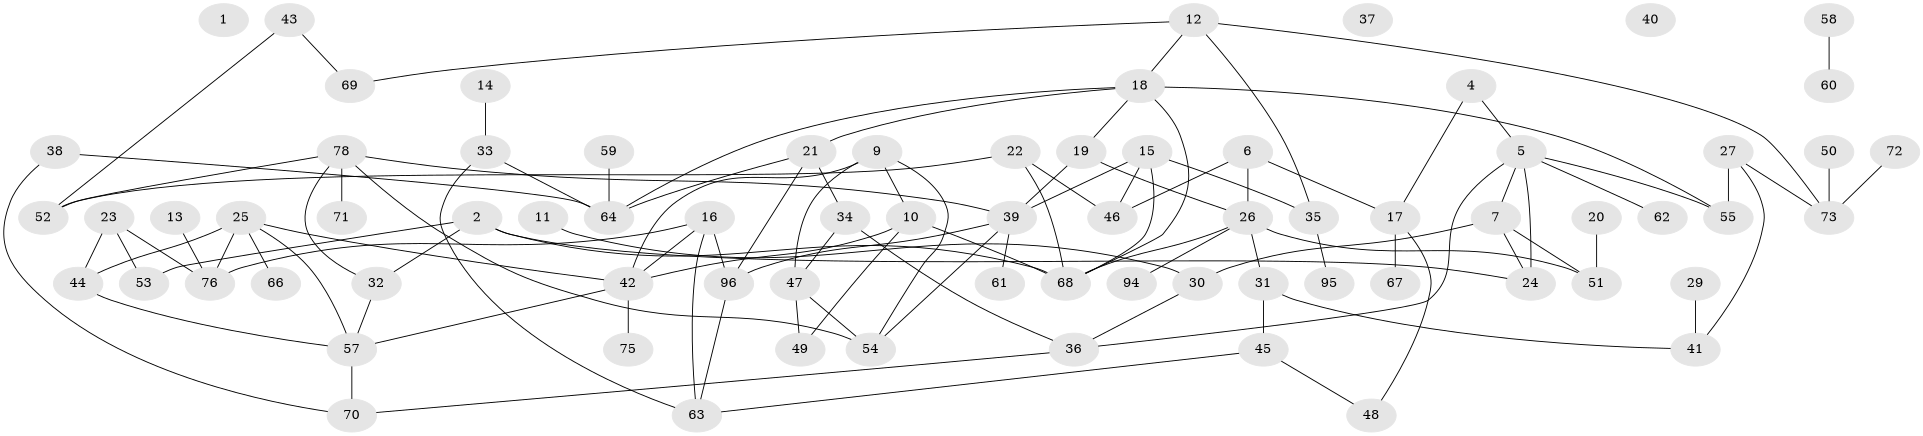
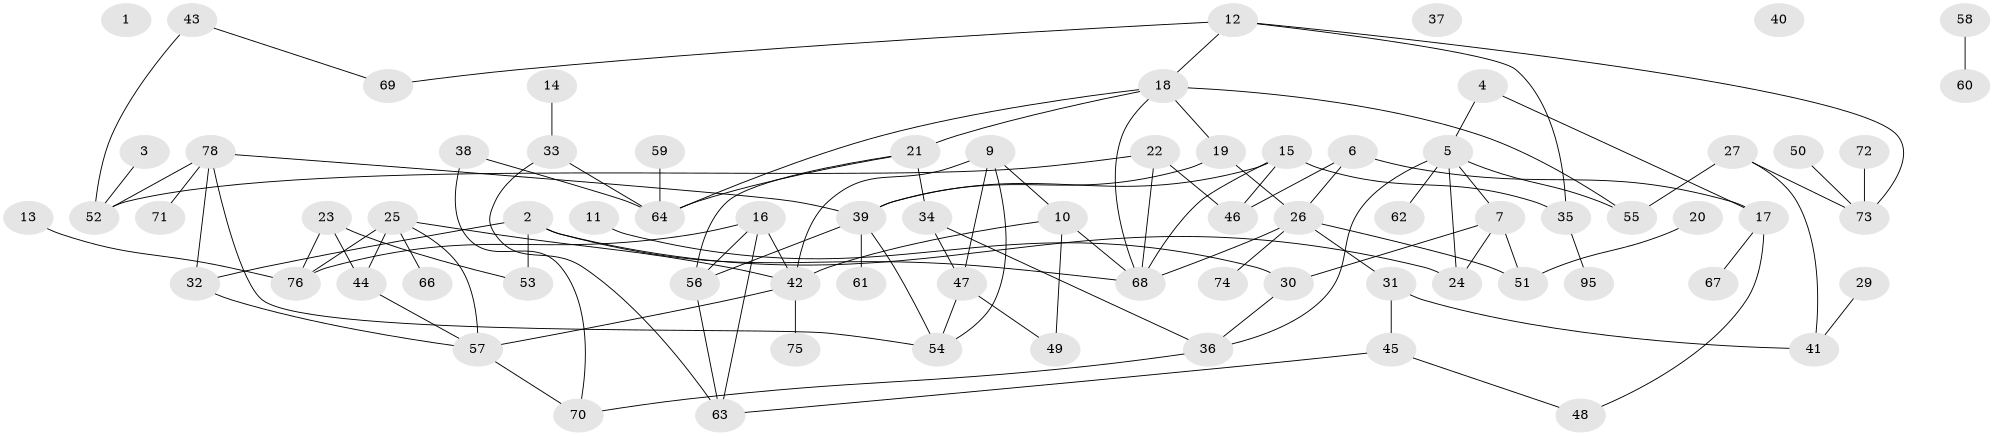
  graph {
    node [color=gray90 style=filled]
    1
    2
    24
    32
    53
    68
    57
+   3
    52
    4
    5
    17
    7
    36
    55
    62
    48
    67
    30
    51
    70
    6
    26
    46
    31
-   74 [label=94]
+   74
    9
    10
    42
    47
    54
    49
    75
    11
    12
    18
    35
    69
    73
    19
    21
    64
    n43 [label=95]
    13
    76
    14
    33
    63
    15
    39
-   56 [label=96]
+   56
    61
    16
    34
    20
    22
    23
    44
    25
    66
    41
    45
    27
    n64 [label=78]
    71
    29
    37
    38
    40
    43
    50
    58
    60
    59
    72
    2 -- 24
    2 -- 32
    2 -- 53
    2 -- 68
    32 -- 57
    57 -- 70
+   3 -- 52
    4 -- 5
    4 -- 17
    5 -- 24
    5 -- 7
    5 -- 36
    5 -- 55
    5 -- 62
    17 -- 48
    17 -- 67
    7 -- 24
    7 -- 30
    7 -- 51
    36 -- 70
    30 -- 36
    6 -- 17
    6 -- 26
    6 -- 46
    26 -- 68
    26 -- 51
    26 -- 31
    26 -- 74
    31 -- 41
    31 -- 45
    9 -- 10
    9 -- 42
    9 -- 47
    9 -- 54
    10 -- 68
    10 -- 42
    10 -- 49
    42 -- 57
    42 -- 75
    47 -- 54
    47 -- 49
    11 -- 30
    12 -- 18
    12 -- 35
    12 -- 69
    12 -- 73
    18 -- 68
    18 -- 55
    18 -- 19
    18 -- 21
    18 -- 64
    35 -- n43
    19 -- 26
    19 -- 39
    21 -- 64
    21 -- 56
    21 -- 34
    13 -- 76
    14 -- 33
    33 -- 64
    33 -- 63
    15 -- 68
    15 -- 46
    15 -- 35
    15 -- 39
    39 -- 54
    39 -- 56
    39 -- 61
    56 -- 63
    16 -- 42
    16 -- 76
    16 -- 63
    16 -- 56
    34 -- 36
    34 -- 47
    20 -- 51
    22 -- 68
    22 -- 52
    22 -- 46
    23 -- 53
    23 -- 76
    23 -- 44
    44 -- 57
    25 -- 57
    25 -- 42
    25 -- 76
    25 -- 44
    25 -- 66
    45 -- 48
    45 -- 63
    27 -- 55
    27 -- 73
    27 -- 41
    n64 -- 32
    n64 -- 52
    n64 -- 54
    n64 -- 39
    n64 -- 71
    29 -- 41
    38 -- 70
    38 -- 64
    43 -- 52
    43 -- 69
    50 -- 73
    58 -- 60
    59 -- 64
    72 -- 73
  }
